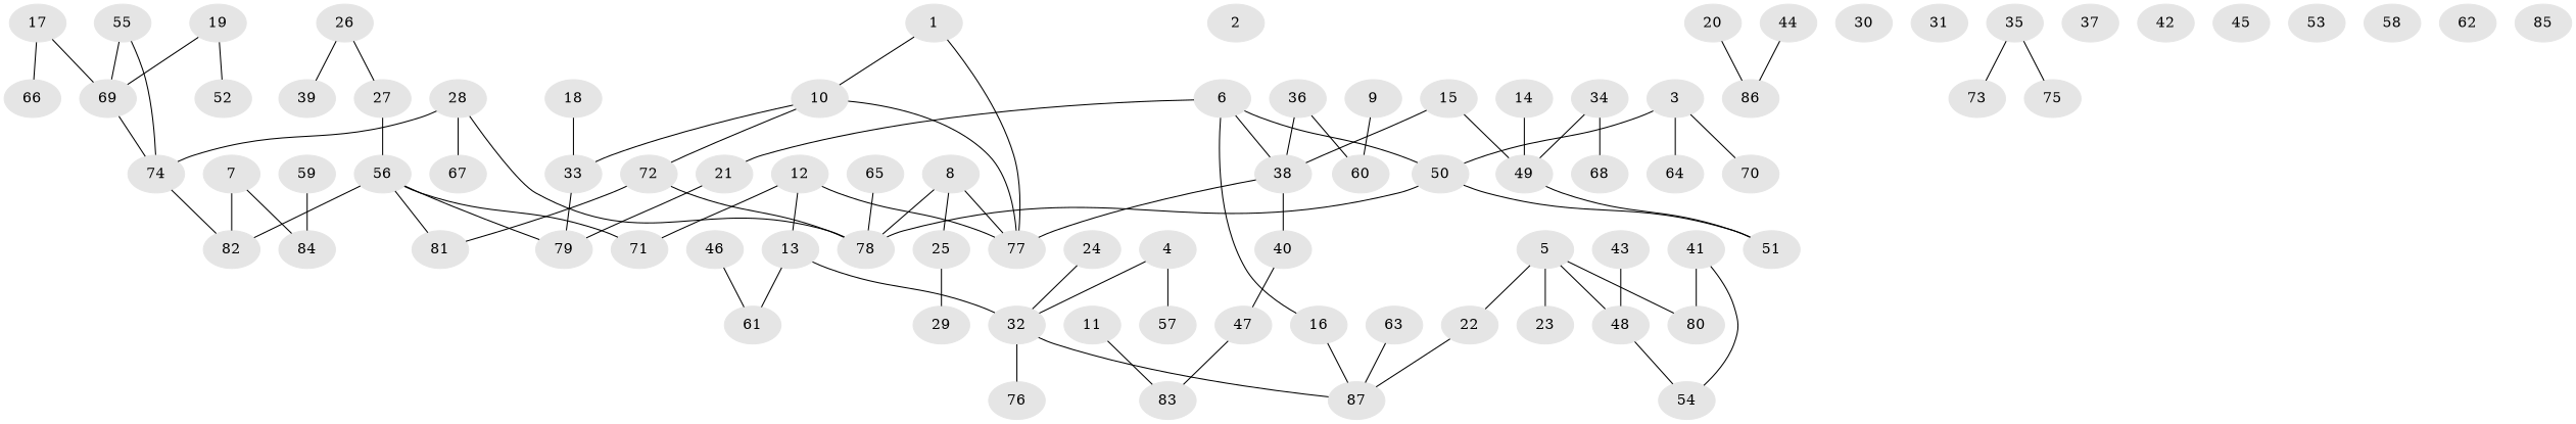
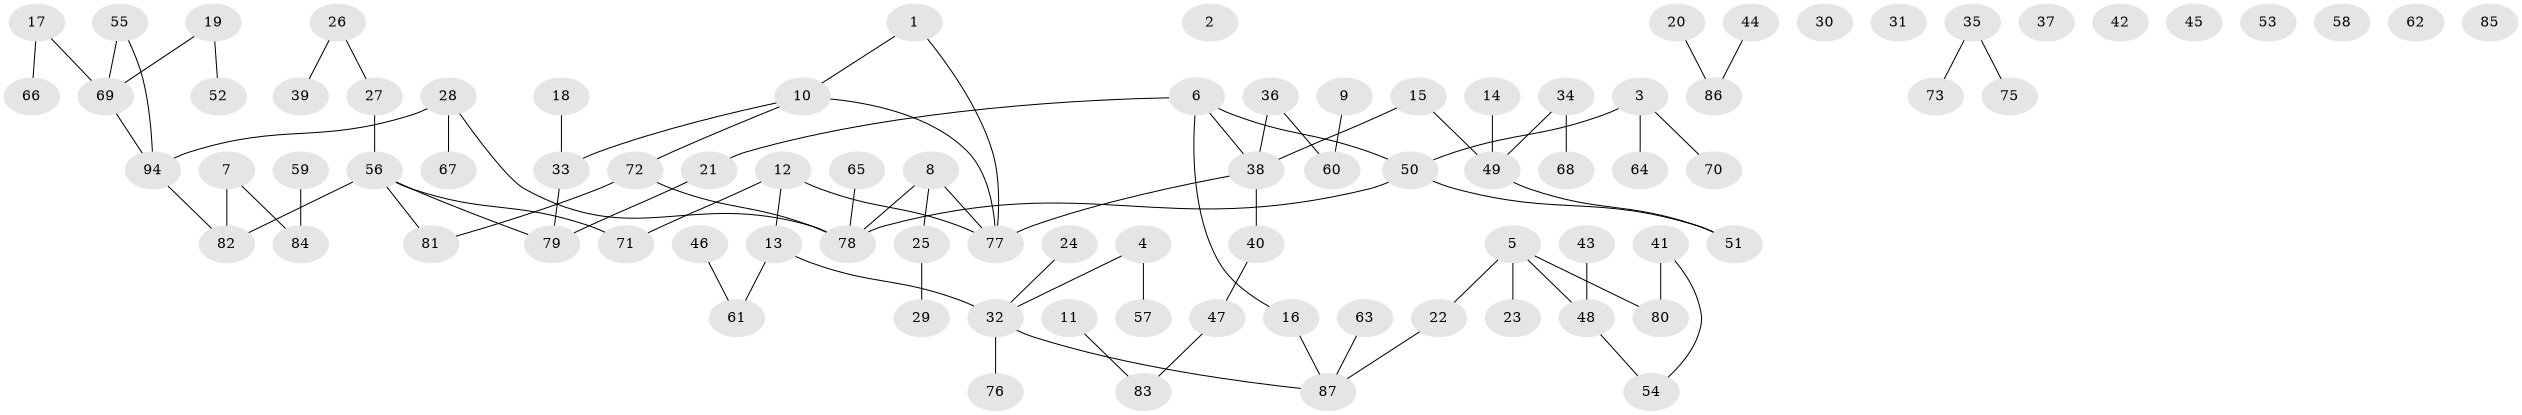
  graph {
    node [color=gray90 style=filled]
    1
    10
    77
    33
    72
    2
    3
    50
    64
    70
    78
    51
    4
    32
    57
    87
    76
    5
    22
    23
    48
    80
    54
    6
    16
    21
    38
    79
    40
    7
    82
    84
    8
    25
    29
    9
    60
    81
    11
    83
    12
    13
    71
    61
    14
    49
    15
    17
    66
    69
-   74
+   74 [label=94]
    18
    19
    52
    20
    86
    24
    26
    27
    39
    56
    28
    67
    30
    31
    34
    68
    35
    73
    75
    36
    37
    47
    41
    42
    43
    44
    45
    46
    53
    55
    58
    59
    62
    63
    65
    85
    1 -- 10
    1 -- 77
    10 -- 77
    10 -- 33
    10 -- 72
    33 -- 79
    72 -- 78
    72 -- 81
    3 -- 50
    3 -- 64
    3 -- 70
    50 -- 78
    50 -- 51
    4 -- 32
    4 -- 57
    32 -- 87
    32 -- 76
    5 -- 22
    5 -- 23
    5 -- 48
    5 -- 80
    22 -- 87
    48 -- 54
    6 -- 50
    6 -- 16
    6 -- 21
    6 -- 38
    16 -- 87
    21 -- 79
    38 -- 77
    38 -- 40
    40 -- 47
    7 -- 82
    7 -- 84
    8 -- 77
    8 -- 78
    8 -- 25
    25 -- 29
    9 -- 60
    11 -- 83
    12 -- 77
    12 -- 13
    12 -- 71
    13 -- 32
    13 -- 61
    14 -- 49
    49 -- 51
    15 -- 38
    15 -- 49
    17 -- 66
    17 -- 69
    69 -- 74
    74 -- 82
    18 -- 33
    19 -- 69
    19 -- 52
    20 -- 86
    24 -- 32
    26 -- 27
    26 -- 39
    27 -- 56
    56 -- 79
    56 -- 82
    56 -- 81
    56 -- 71
    28 -- 78
    28 -- 74
    28 -- 67
    34 -- 49
    34 -- 68
    35 -- 73
    35 -- 75
    36 -- 38
    36 -- 60
    47 -- 83
    41 -- 80
    41 -- 54
    43 -- 48
    44 -- 86
    46 -- 61
    55 -- 69
    55 -- 74
    59 -- 84
    63 -- 87
    65 -- 78
  }
